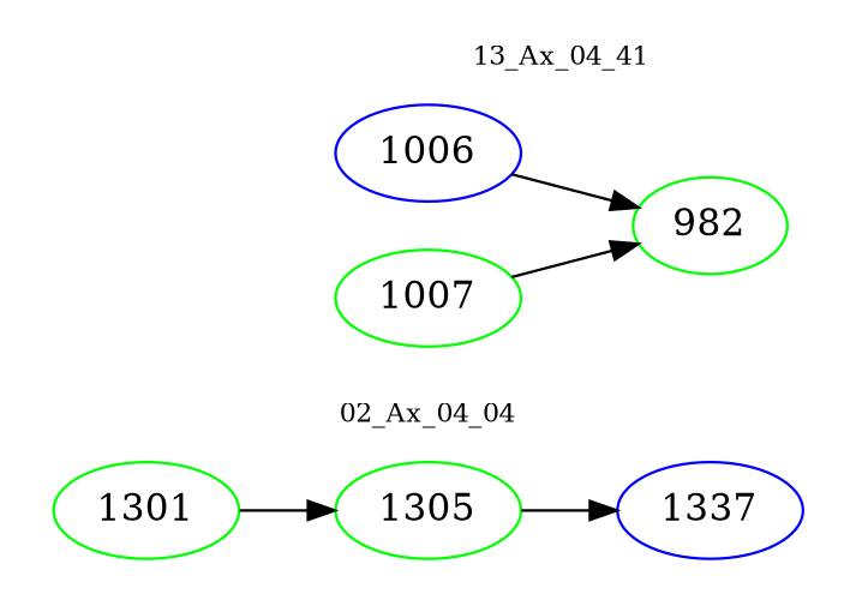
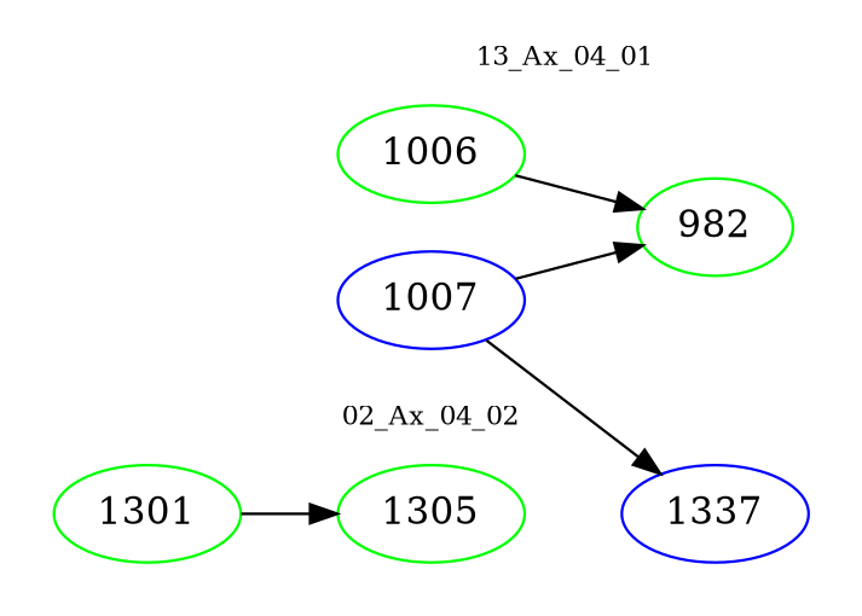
  digraph {
    rankdir=LR
    node [color=green]
    edge [color=black]
-   n1 [label=1007]
+   n1 [color=blue label=1007]
    n2 [label=982]
-   n3 [color=blue label=1006]
+   n3 [label=1006]
    n4 [label=1301]
    n5 [label=1305]
    n6 [color=blue label=1337]
    subgraph cluster_1 {
      color=white
      fontsize=10
-     label="13_Ax_04_41"
+     label="13_Ax_04_01"
      n1
      n2
      n3
    }
    subgraph cluster_2 {
      color=white
      fontsize=10
-     label="02_Ax_04_04"
+     label="02_Ax_04_02"
      n4
      n5
      n6
    }
    n1 -> n2
    n3 -> n2
    n4 -> n5
-   n5 -> n6
+   n1 -> n6
  }
